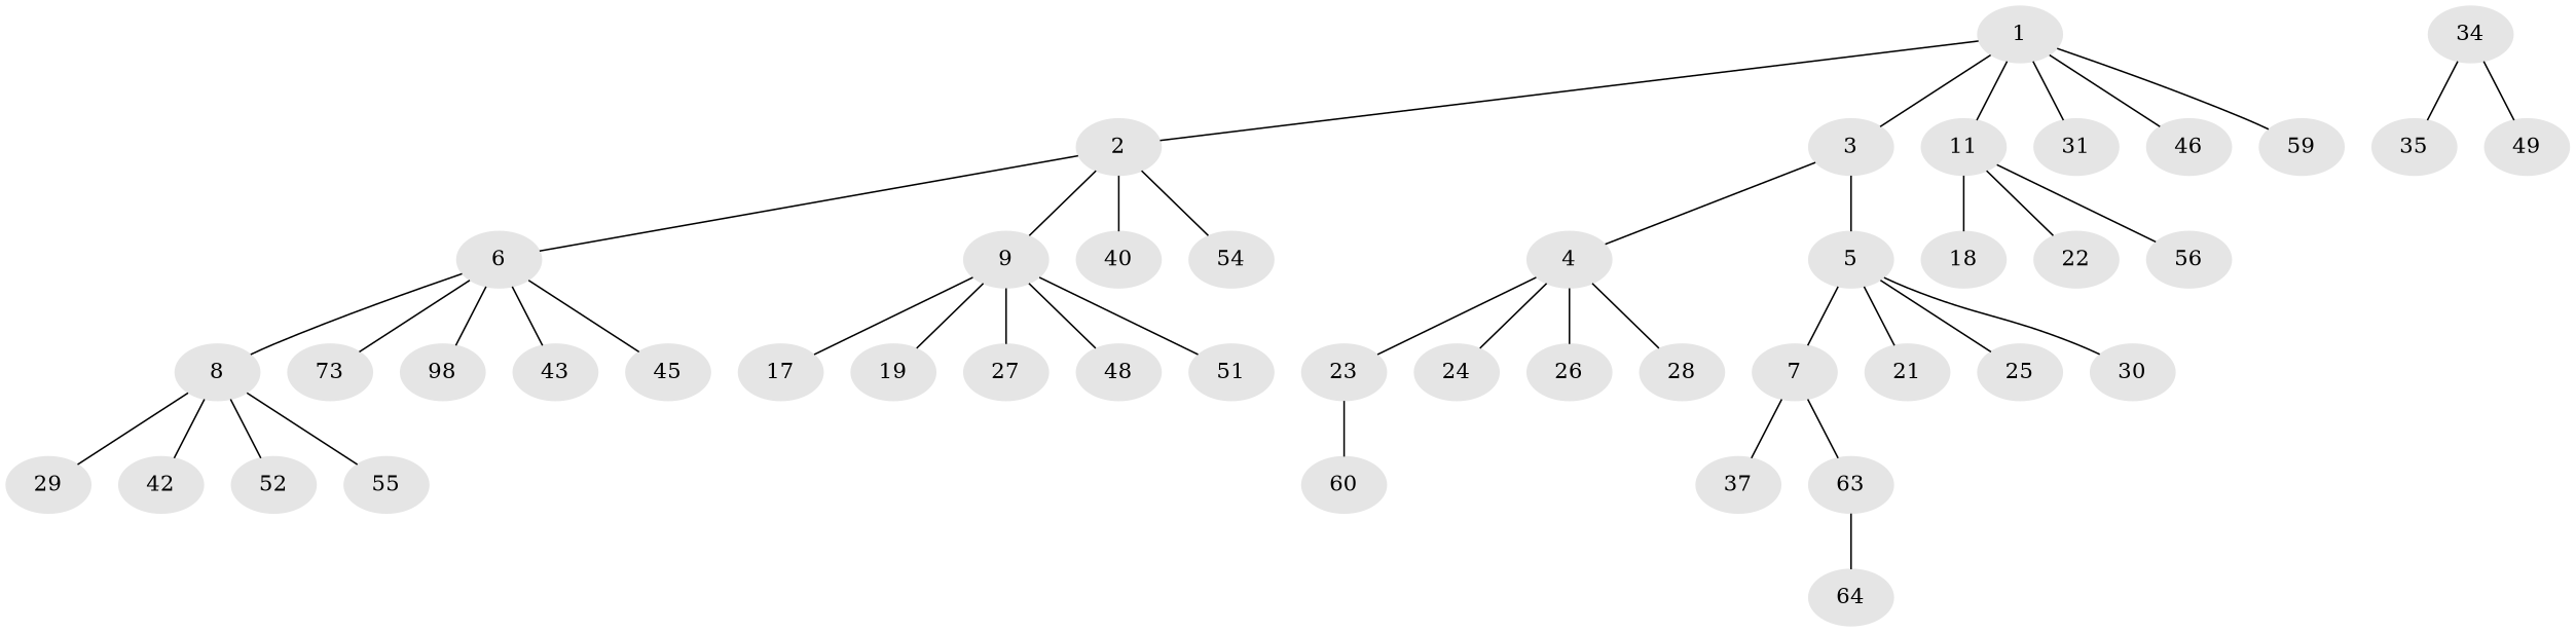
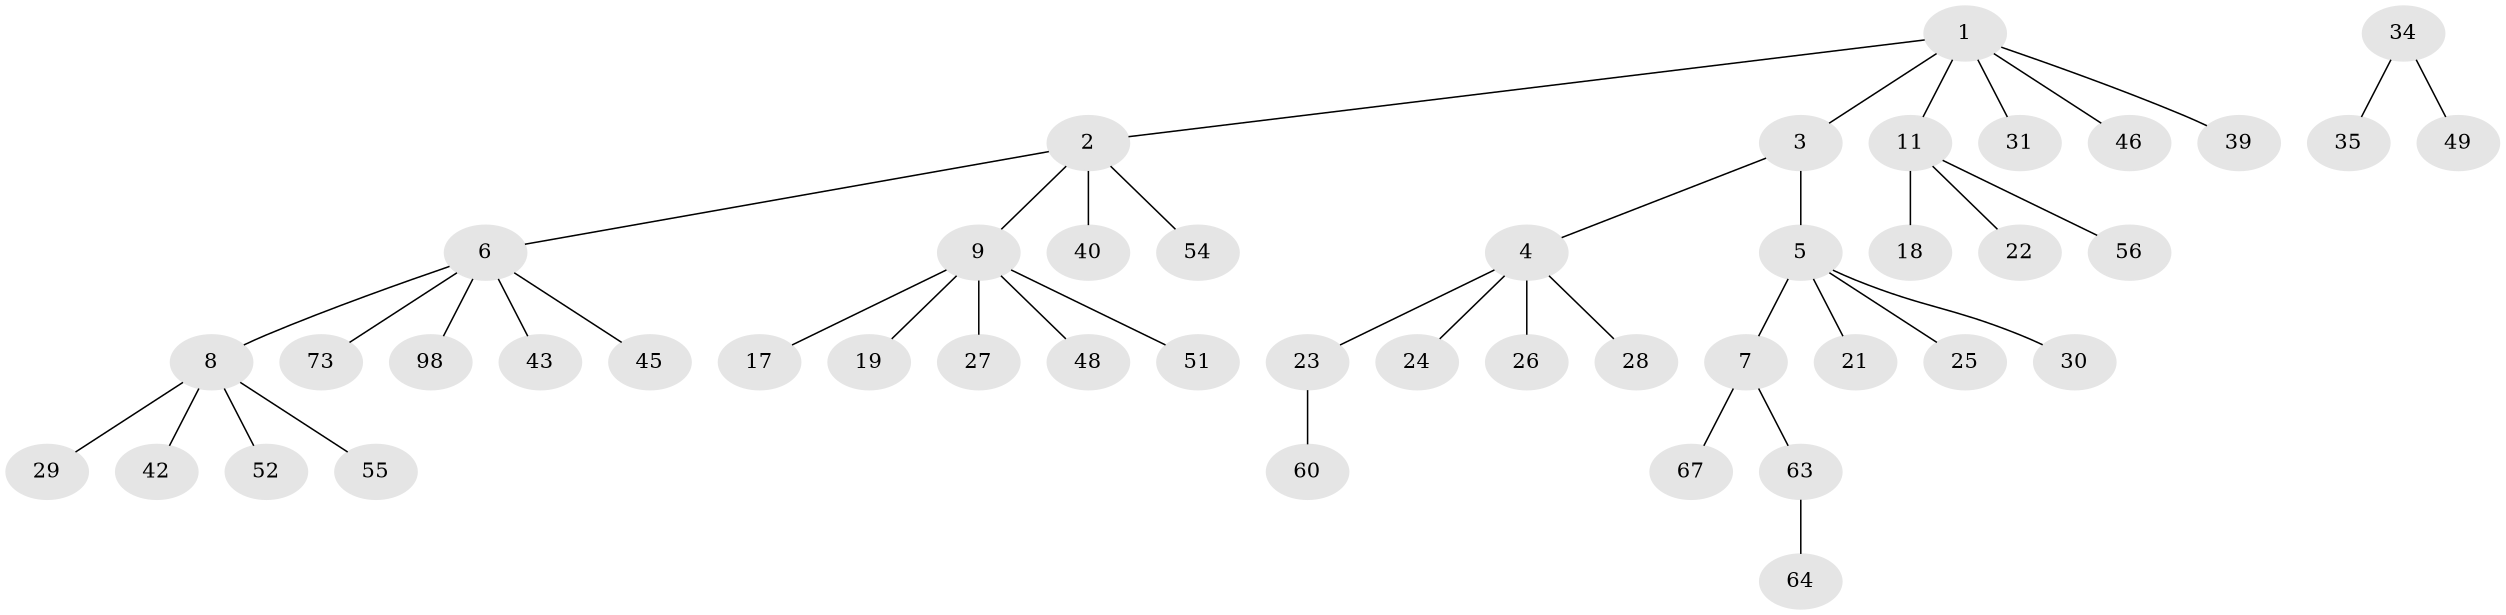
  graph {
    node [color=gray90 style=filled]
    1 [super="+36"]
    2 [super="+14"]
    3
    11 [super="+16"]
    31
    46
-   59
+   59 [label=39]
    6 [super="+20"]
    9 [super="+15"]
    40
    54
    4 [super="+61"]
    5 [super="+10"]
    18
    22 [super="+62"]
    56
    8 [super="+12"]
    n18 [label=73 super="+50"]
    n19 [label=98]
    43
    45
    17
    19
    27
    48
    51
    23 [super="+57"]
    24
    26 [super="+33"]
    28
    7 [super="+47"]
    21 [super="+41"]
    25
    30
    60
-   37
+   37 [label=67]
    63
    29
    42 [super="+58"]
    52
    55
    64
    34 [super="+44"]
    35
    49 [super="+53"]
    1 -- 2
    1 -- 3
    1 -- 11
    1 -- 31
    1 -- 46
    1 -- 59
    2 -- 6
    2 -- 9
    2 -- 40
    2 -- 54
    3 -- 4
    3 -- 5
    11 -- 18
    11 -- 22
    11 -- 56
    6 -- 8
    6 -- n18
    6 -- n19
    6 -- 43
    6 -- 45
    9 -- 17
    9 -- 19
    9 -- 27
    9 -- 48
    9 -- 51
    4 -- 23
    4 -- 24
    4 -- 26
    4 -- 28
    5 -- 7
    5 -- 21
    5 -- 25
    5 -- 30
    8 -- 29
    8 -- 42
    8 -- 52
    8 -- 55
    23 -- 60
    7 -- 37
    7 -- 63
    63 -- 64
    34 -- 35
    34 -- 49
  }
